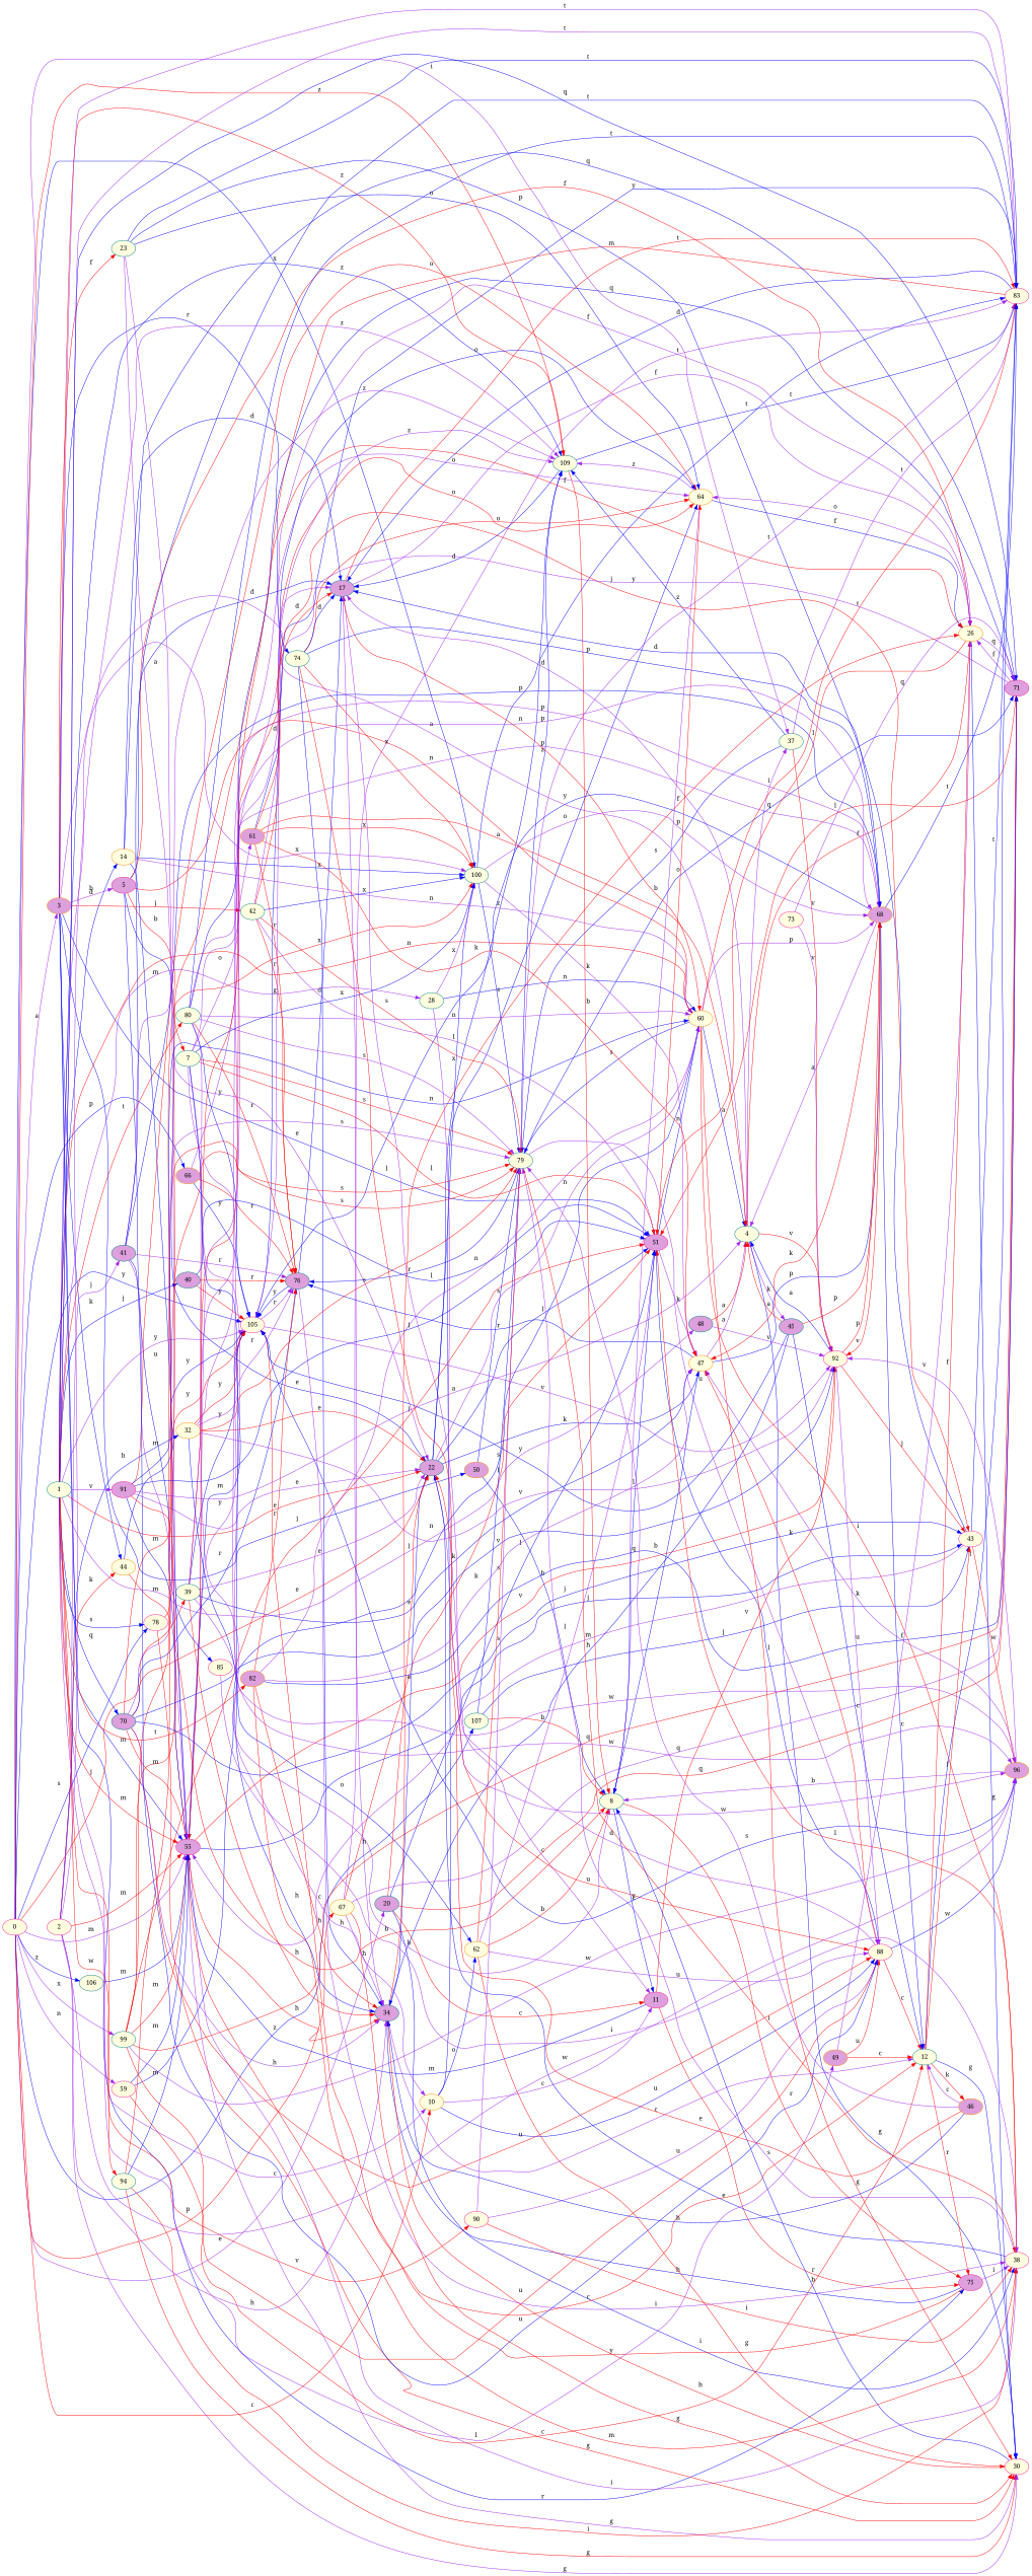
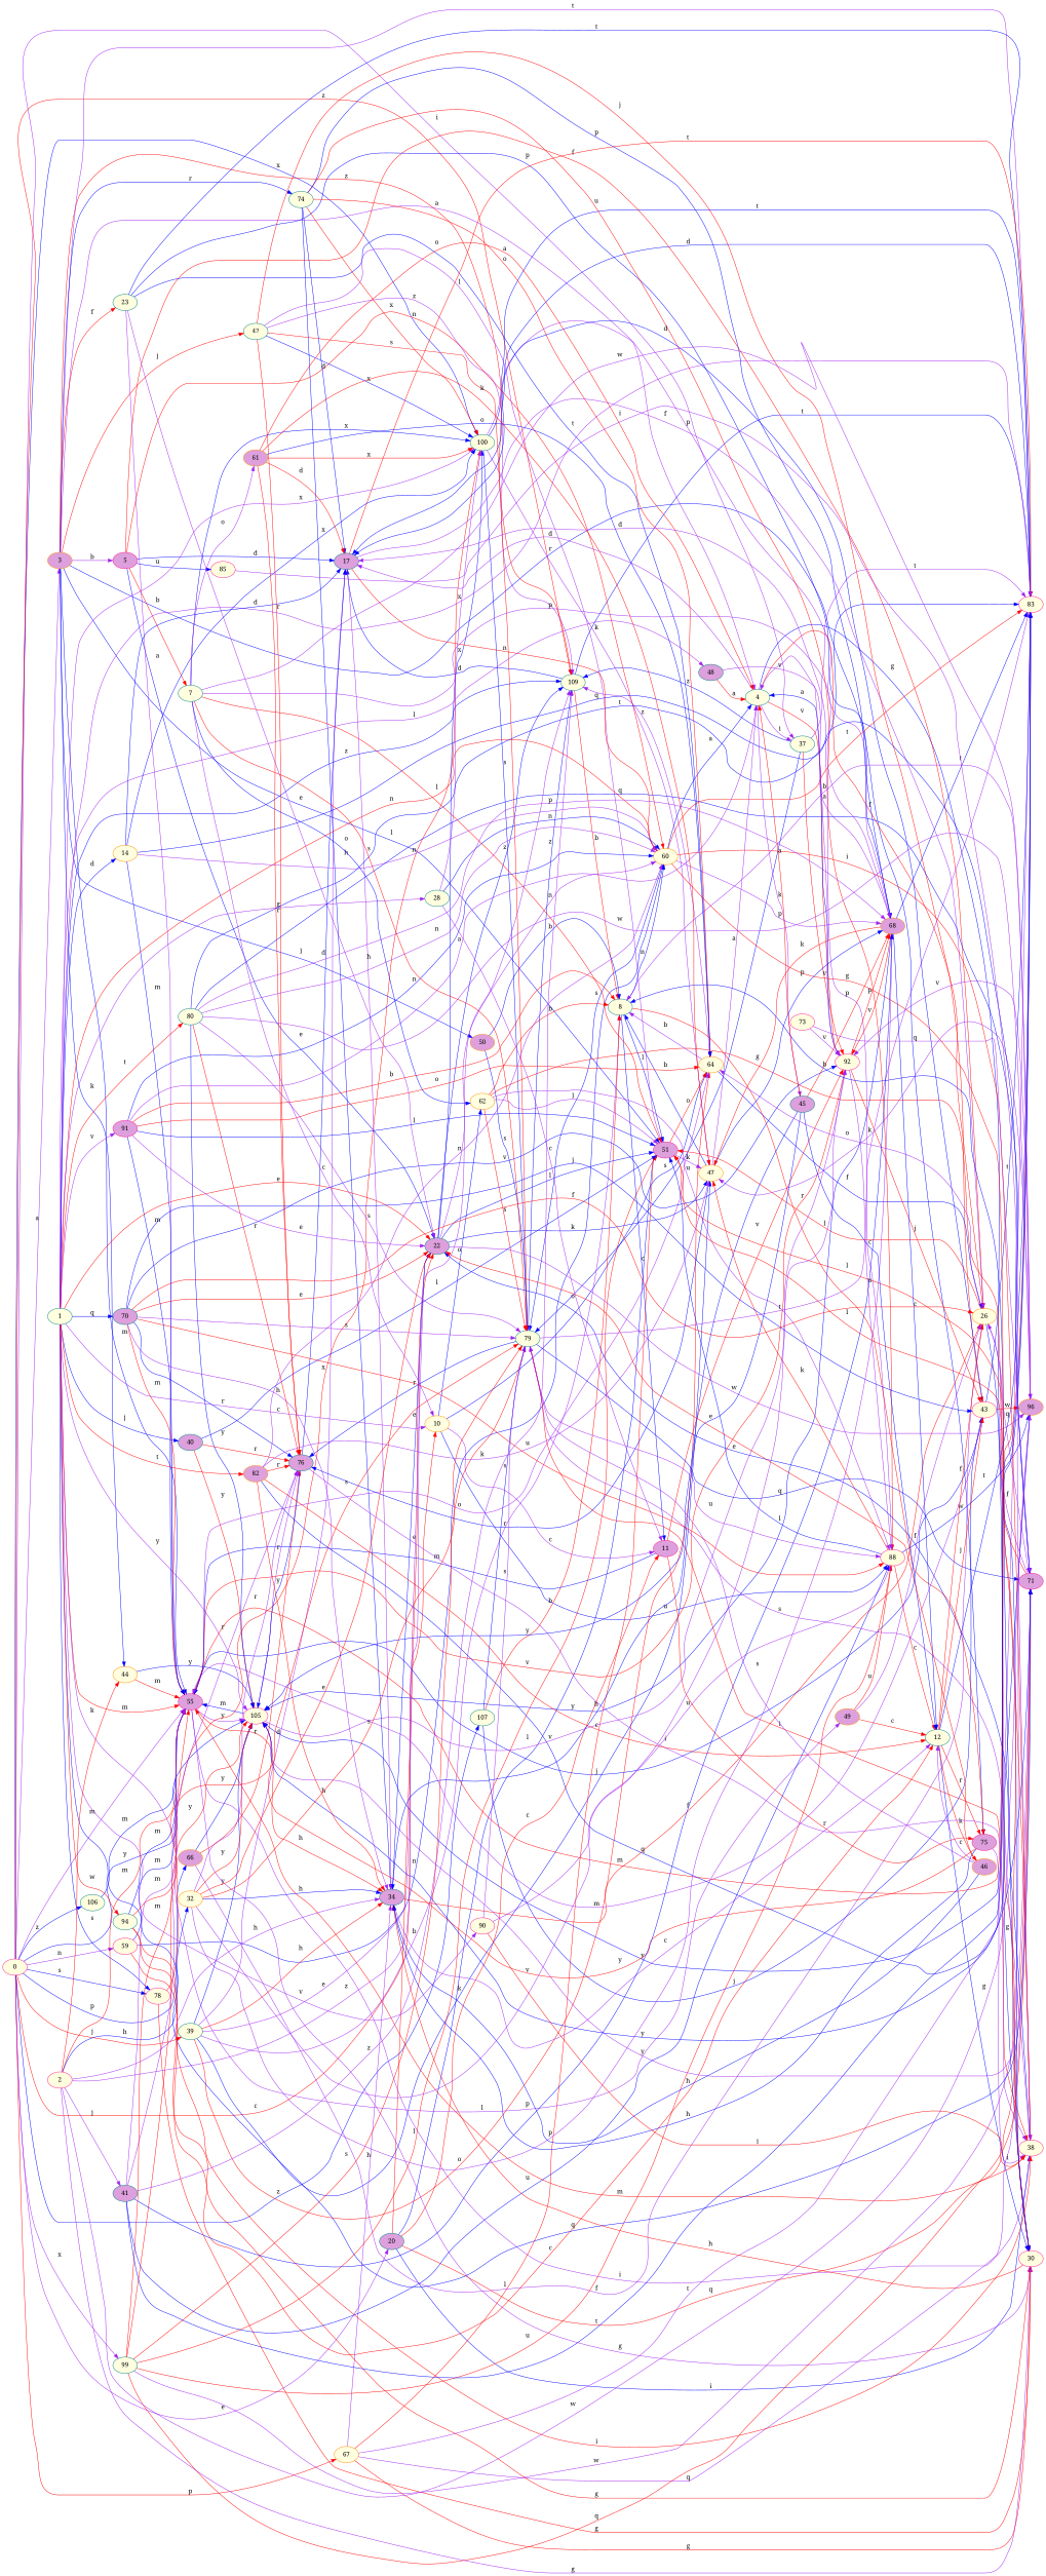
  strict digraph {
    fontname="Noto Serif"
    rankdir=LR
    node [color=teal fillcolor=lightyellow fontname="Noto Serif" style=filled]
    edge [color=blue fontname="Noto Serif"]
    0 [color=deeppink]
    3 [color=darkorange fillcolor=plum]
    10 [color=darkorange]
    20 [fillcolor=plum]
    37
    39
    55 [color=deeppink fillcolor=plum]
    59 [color=deeppink]
    66 [color=darkorange fillcolor=plum]
    67 [color=darkorange]
    78 [color=deeppink]
    99
    100
    105 [color=deeppink]
    106
    107
    109
    83 [color=deeppink]
    44 [color=darkorange]
    4
    5 [color=deeppink fillcolor=plum]
    23
    42
    50 [color=darkorange fillcolor=plum]
    51 [color=deeppink fillcolor=plum]
    74
    75 [color=deeppink fillcolor=plum]
    62 [color=darkorange]
    11 [color=deeppink fillcolor=plum]
    64 [color=darkorange]
    88 [color=deeppink]
    22 [fillcolor=plum]
    71 [color=deeppink fillcolor=plum]
    38 [color=deeppink]
    92 [color=deeppink]
    79
    34 [fillcolor=plum]
    17 [fillcolor=plum]
    8
    47 [color=darkorange]
    30 [color=deeppink]
    43 [color=deeppink]
    60 [color=darkorange]
    12
    26 [color=darkorange]
    76 [fillcolor=plum]
    96 [color=darkorange fillcolor=plum]
    68 [color=darkorange fillcolor=plum]
    1
    14 [color=darkorange]
    28
    40 [fillcolor=plum]
    48 [fillcolor=plum]
    49 [color=darkorange fillcolor=plum]
    70 [fillcolor=plum]
    80
    82 [color=darkorange fillcolor=plum]
    90 [color=deeppink]
    91 [color=deeppink fillcolor=plum]
    94
    2 [color=deeppink]
    32 [color=darkorange]
    41 [fillcolor=plum]
    73 [color=deeppink]
    45 [fillcolor=plum]
    7
    85 [color=deeppink]
    61 [color=darkorange fillcolor=plum]
    46 [color=darkorange fillcolor=plum]
    0 -> 3 [color=purple label=a]
    0 -> 10 [color=red label=c]
    0 -> 20 [color=purple label=e]
    0 -> 37 [color=purple label=i]
    0 -> 39 [color=red label=j]
    0 -> 55 [color=purple label=m]
    0 -> 59 [color=purple label=n]
    0 -> 66 [label=p]
    0 -> 67 [color=red label=p]
    0 -> 78 [label=s]
    0 -> 99 [color=purple label=x]
    0 -> 100 [label=x]
    0 -> 105 [label=y]
    0 -> 106 [label=z]
    0 -> 107 [label=z]
    0 -> 109 [color=red label=z]
    3 -> 55 [label=m]
    3 -> 109 [color=red label=z]
    3 -> 83 [color=purple label=t]
    3 -> 44 [label=k]
    3 -> 4 [color=purple label=a]
    3 -> 5 [color=purple label=b]
    3 -> 23 [color=red label=f]
    3 -> 42 [color=red label=j]
    3 -> 50 [label=l]
    3 -> 51 [label=l]
    3 -> 74 [label=r]
    3 -> 75 [label=r]
    10 -> 62 [label=o]
    10 -> 11 [color=purple label=c]
    10 -> 64 [label=o]
    10 -> 88 [label=u]
    20 -> 51 [label=l]
    20 -> 11 [color=red label=c]
    20 -> 22 [color=red label=e]
    20 -> 71 [color=red label=q]
    20 -> 38 [label=i]
    37 -> 109 [label=z]
    37 -> 83 [color=purple label=t]
    37 -> 92 [color=red label=v]
    37 -> 79 [label=s]
    39 -> 105 [label=y]
    39 -> 64 [color=red label=o]
    39 -> 22 [color=purple label=e]
    39 -> 34 [color=red label=h]
    39 -> 17 [color=purple label=d]
    39 -> 8 [color=purple label=b]
    39 -> 47 [label=k]
    55 -> 105 [color=purple label=y]
    55 -> 64 [color=purple label=o]
    55 -> 38 [color=purple label=i]
    55 -> 92 [color=red label=v]
    55 -> 34 [color=red label=h]
    55 -> 30 [color=purple label=g]
    55 -> 43 [label=j]
    59 -> 55 [label=m]
    59 -> 60 [label=n]
    59 -> 12 [color=red label=c]
    66 -> 105 [label=y]
    66 -> 26 [color=purple label=f]
    66 -> 76 [color=red label=r]
    67 -> 83 [color=purple label=t]
    67 -> 51 [color=red label=l]
    67 -> 71 [color=purple label=q]
    67 -> 34 [color=purple label=h]
    67 -> 30 [color=red label=g]
    78 -> 100 [color=red label=x]
    78 -> 30 [color=red label=g]
    99 -> 55 [color=red label=m]
    99 -> 105 [color=red label=y]
    99 -> 51 [color=red label=l]
    99 -> 88 [color=red label=u]
    99 -> 71 [color=red label=q]
    99 -> 79 [color=red label=s]
    99 -> 96 [color=purple label=w]
    100 -> 83 [label=t]
    100 -> 79 [label=s]
    100 -> 47 [color=purple label=k]
    100 -> 68 [color=purple label=p]
    105 -> 55 [label=m]
    105 -> 92 [color=purple label=v]
    105 -> 76 [color=purple label=r]
    106 -> 55 [label=m]
    107 -> 79 [label=s]
    107 -> 8 [color=red label=b]
    107 -> 43 [label=j]
    109 -> 83 [label=t]
    109 -> 17 [label=d]
    109 -> 8 [color=red label=b]
    83 -> 55 [color=red label=m]
    83 -> 105 [label=y]
    83 -> 17 [label=d]
    44 -> 55 [color=red label=m]
    44 -> 105 [label=y]
    4 -> 37 [color=purple label=i]
    4 -> 92 [color=red label=v]
    4 -> 17 [color=purple label=d]
    4 -> 30 [label=g]
    4 -> 26 [color=red label=f]
    4 -> 45 [color=purple label=k]
    5 -> 22 [label=e]
    5 -> 17 [label=d]
    5 -> 60 [color=red label=n]
    5 -> 26 [color=red label=f]
    5 -> 7 [color=red label=b]
    5 -> 85 [label=u]
    23 -> 55 [color=purple label=a]
    23 -> 83 [label=t]
    23 -> 64 [label=o]
    23 -> 22 [color=purple label=e]
    23 -> 68 [label=p]
    42 -> 100 [label=x]
    42 -> 109 [color=purple label=z]
    42 -> 51 [color=purple label=l]
    42 -> 79 [color=red label=s]
    42 -> 43 [color=red label=j]
    42 -> 76 [color=red label=r]
    50 -> 79 [label=s]
    50 -> 8 [label=b]
    51 -> 64 [color=red label=o]
    51 -> 47 [color=purple label=k]
    74 -> 100 [color=red label=x]
    74 -> 64 [color=red label=o]
    74 -> 88 [color=red label=u]
    74 -> 34 [label=h]
    74 -> 17 [label=d]
    74 -> 68 [label=p]
    75 -> 105 [color=red label=y]
    75 -> 38 [color=purple label=i]
    75 -> 34 [label=h]
    62 -> 51 [color=purple label=l]
    62 -> 88 [color=purple label=u]
    62 -> 79 [color=red label=s]
    62 -> 8 [color=red label=b]
    62 -> 30 [color=red label=g]
    11 -> 55 [label=m]
    11 -> 75 [color=red label=r]
    11 -> 92 [color=red label=v]
    64 -> 109 [color=purple label=z]
    64 -> 8 [color=purple label=b]
    64 -> 26 [label=f]
    88 -> 51 [label=l]
    88 -> 17 [color=purple label=d]
    88 -> 47 [color=red label=k]
    88 -> 12 [color=red label=c]
    88 -> 96 [label=w]
    22 -> 100 [label=x]
    22 -> 109 [label=z]
    22 -> 51 [label=l]
    22 -> 47 [label=k]
    22 -> 60 [color=purple label=n]
    22 -> 96 [color=purple label=w]
    71 -> 105 [color=purple label=y]
    71 -> 51 [color=red label=l]
    71 -> 26 [color=purple label=f]
    38 -> 55 [color=red label=m]
    38 -> 51 [color=red label=l]
    38 -> 22 [label=e]
    38 -> 79 [color=purple label=s]
    92 -> 4 [label=a]
    92 -> 88 [color=purple label=u]
    92 -> 43 [color=red label=j]
    92 -> 68 [color=red label=p]
    79 -> 109 [label=z]
    79 -> 83 [color=purple label=t]
    79 -> 88 [color=purple label=u]
    79 -> 71 [label=q]
    79 -> 38 [color=red label=i]
    79 -> 76 [label=r]
    34 -> 22 [label=e]
    34 -> 12 [color=purple label=c]
    34 -> 26 [color=red label=f]
    17 -> 83 [color=red label=t]
    17 -> 34 [color=purple label=h]
    17 -> 60 [color=red label=n]
    17 -> 26 [color=purple label=f]
    8 -> 51 [label=l]
    8 -> 75 [color=red label=r]
    8 -> 11 [label=c]
-   51 -> 60 [label=n]
+   8 -> 60 [label=n]
    47 -> 4 [color=purple label=a]
    47 -> 8 [label=b]
    47 -> 76 [label=r]
    47 -> 68 [label=p]
    30 -> 34 [color=red label=h]
    30 -> 8 [label=b]
    43 -> 55 [color=purple label=m]
    43 -> 83 [label=t]
    43 -> 17 [label=d]
    43 -> 96 [color=red label=w]
    60 -> 83 [color=red label=t]
    60 -> 4 [label=a]
    60 -> 38 [color=red label=i]
    60 -> 79 [label=s]
    60 -> 30 [color=red label=g]
    60 -> 68 [color=purple label=p]
    12 -> 83 [label=t]
    12 -> 75 [color=red label=r]
    12 -> 30 [label=g]
    12 -> 43 [color=red label=j]
    12 -> 26 [color=red label=f]
    12 -> 46 [color=red label=k]
    26 -> 51 [color=red label=l]
    26 -> 64 [color=purple label=o]
    26 -> 71 [color=purple label=q]
    26 -> 30 [label=g]
    76 -> 105 [label=y]
    76 -> 38 [color=purple label=i]
    76 -> 17 [label=d]
    96 -> 105 [label=y]
    96 -> 92 [color=purple label=v]
    96 -> 8 [color=purple label=b]
    96 -> 47 [color=purple label=k]
    68 -> 105 [label=y]
    68 -> 83 [label=t]
    68 -> 4 [color=purple label=a]
    68 -> 92 [color=red label=v]
    68 -> 47 [color=red label=k]
    68 -> 12 [label=c]
    1 -> 10 [color=purple label=c]
    1 -> 55 [color=red label=m]
    1 -> 78 [label=s]
    1 -> 100 [color=purple label=x]
    1 -> 105 [color=purple label=y]
    1 -> 109 [label=z]
    1 -> 83 [color=purple label=t]
    1 -> 22 [color=red label=e]
    1 -> 71 [label=q]
    1 -> 60 [color=red label=n]
    1 -> 14 [label=d]
    1 -> 28 [color=purple label=g]
    1 -> 40 [label=j]
    1 -> 48 [color=purple label=l]
    1 -> 49 [color=purple label=l]
    1 -> 70 [label=q]
    1 -> 80 [color=red label=t]
    1 -> 82 [color=red label=t]
-   1 -> 90 [color=red label=v]
+   1 -> 90 [color=purple label=v]
    1 -> 91 [color=purple label=v]
    1 -> 94 [color=red label=w]
    14 -> 55 [label=m]
    14 -> 100 [label=x]
    14 -> 71 [label=q]
    14 -> 17 [label=d]
    14 -> 60 [color=purple label=n]
    28 -> 100 [color=purple label=x]
    28 -> 11 [color=purple label=c]
    28 -> 60 [label=n]
    40 -> 105 [color=red label=y]
    40 -> 51 [label=l]
    40 -> 76 [color=red label=r]
    48 -> 4 [color=red label=a]
    48 -> 92 [color=purple label=v]
    49 -> 88 [color=red label=u]
    49 -> 12 [color=red label=c]
    49 -> 26 [color=purple label=f]
    70 -> 55 [color=red label=m]
    70 -> 88 [color=red label=u]
    70 -> 22 [color=red label=e]
    70 -> 92 [label=v]
    70 -> 79 [color=purple label=s]
    70 -> 34 [color=purple label=h]
    70 -> 43 [label=j]
    70 -> 26 [color=red label=f]
    70 -> 76 [label=r]
    80 -> 105 [label=y]
    80 -> 83 [label=t]
    80 -> 71 [label=q]
    80 -> 79 [color=purple label=s]
    80 -> 60 [color=purple label=n]
    80 -> 76 [color=red label=r]
    80 -> 96 [color=purple label=w]
    80 -> 68 [color=purple label=p]
    82 -> 71 [label=q]
    82 -> 34 [color=red label=h]
    82 -> 47 [color=purple label=k]
    82 -> 60 [color=purple label=n]
    82 -> 12 [color=red label=c]
    82 -> 76 [color=red label=r]
    90 -> 88 [color=purple label=u]
    90 -> 38 [color=red label=i]
    90 -> 79 [color=purple label=s]
    91 -> 55 [label=m]
    91 -> 4 [color=purple label=a]
    91 -> 51 [label=l]
    91 -> 64 [color=red label=o]
    91 -> 22 [color=purple label=e]
    91 -> 8 [color=red label=b]
    91 -> 60 [label=n]
    94 -> 55 [label=m]
    94 -> 38 [color=red label=i]
    94 -> 79 [color=red label=s]
    94 -> 30 [color=red label=g]
    2 -> 55 [color=red label=m]
    2 -> 109 [color=purple label=z]
    2 -> 44 [color=red label=k]
    2 -> 34 [color=purple label=h]
    2 -> 30 [color=purple label=g]
    2 -> 96 [color=purple label=w]
    2 -> 32 [label=h]
    2 -> 41 [color=purple label=j]
    32 -> 105 [color=red label=y]
    32 -> 22 [color=red label=e]
    32 -> 92 [color=purple label=v]
    32 -> 79 [color=red label=s]
    32 -> 34 [label=h]
    32 -> 76 [color=purple label=r]
    32 -> 68 [color=purple label=p]
    41 -> 55 [color=purple label=m]
    41 -> 109 [color=purple label=z]
    41 -> 83 [label=t]
    41 -> 88 [label=u]
    41 -> 76 [color=purple label=r]
    41 -> 68 [label=p]
    73 -> 71 [color=purple label=q]
    73 -> 92 [color=purple label=v]
    45 -> 105 [label=y]
    45 -> 4 [color=red label=a]
    45 -> 34 [label=h]
    45 -> 12 [label=c]
    45 -> 68 [color=red label=p]
    7 -> 10 [color=purple label=c]
    7 -> 100 [label=x]
    7 -> 51 [color=red label=l]
    7 -> 62 [label=o]
    7 -> 79 [color=red label=s]
    7 -> 96 [color=purple label=w]
    7 -> 68 [color=purple label=p]
    7 -> 61 [color=purple label=o]
    85 -> 38 [color=purple label=i]
    61 -> 100 [color=red label=x]
    61 -> 4 [color=red label=a]
    61 -> 64 [label=o]
    61 -> 17 [color=red label=d]
    61 -> 47 [color=red label=k]
    61 -> 76 [color=red label=r]
    46 -> 22 [color=red label=e]
    46 -> 79 [color=purple label=s]
    46 -> 34 [label=h]
    46 -> 12 [color=purple label=c]
  }
